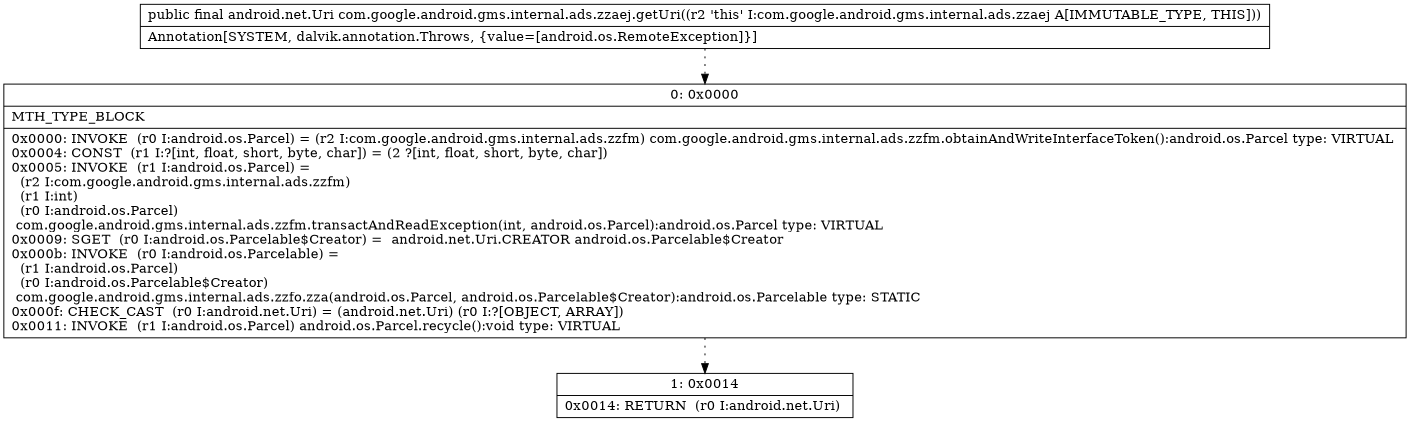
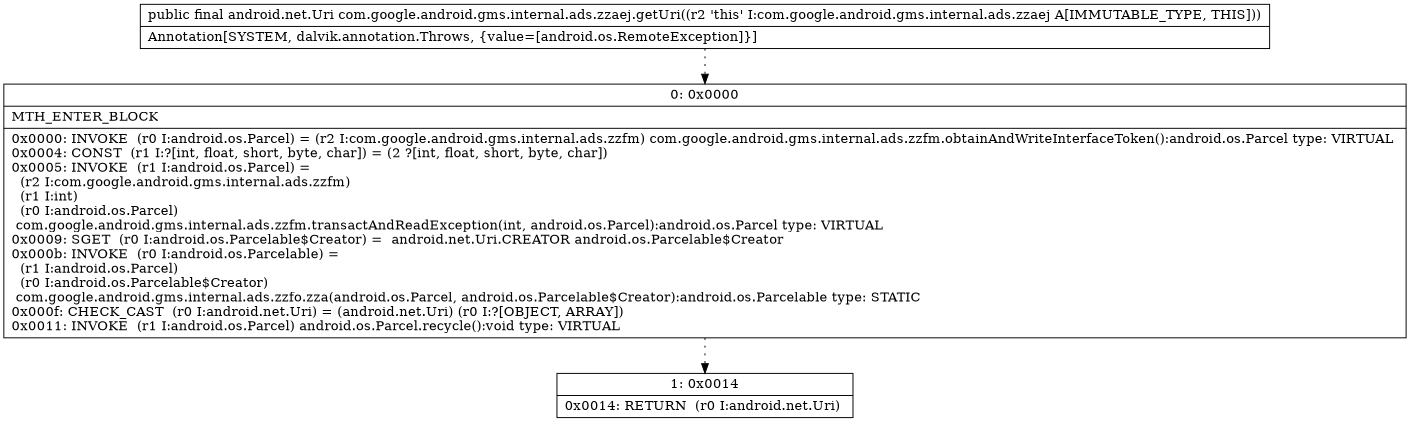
  digraph {
    node [shape=record]
    edge [style=dotted]
-   n1 [label="{0\:\ 0x0000|MTH_TYPE_BLOCK\l|0x0000: INVOKE  (r0 I:android.os.Parcel) = (r2 I:com.google.android.gms.internal.ads.zzfm) com.google.android.gms.internal.ads.zzfm.obtainAndWriteInterfaceToken():android.os.Parcel type: VIRTUAL \l0x0004: CONST  (r1 I:?[int, float, short, byte, char]) = (2 ?[int, float, short, byte, char]) \l0x0005: INVOKE  (r1 I:android.os.Parcel) = \l  (r2 I:com.google.android.gms.internal.ads.zzfm)\l  (r1 I:int)\l  (r0 I:android.os.Parcel)\l com.google.android.gms.internal.ads.zzfm.transactAndReadException(int, android.os.Parcel):android.os.Parcel type: VIRTUAL \l0x0009: SGET  (r0 I:android.os.Parcelable$Creator) =  android.net.Uri.CREATOR android.os.Parcelable$Creator \l0x000b: INVOKE  (r0 I:android.os.Parcelable) = \l  (r1 I:android.os.Parcel)\l  (r0 I:android.os.Parcelable$Creator)\l com.google.android.gms.internal.ads.zzfo.zza(android.os.Parcel, android.os.Parcelable$Creator):android.os.Parcelable type: STATIC \l0x000f: CHECK_CAST  (r0 I:android.net.Uri) = (android.net.Uri) (r0 I:?[OBJECT, ARRAY]) \l0x0011: INVOKE  (r1 I:android.os.Parcel) android.os.Parcel.recycle():void type: VIRTUAL \l}"]
+   n1 [label="{0\:\ 0x0000|MTH_ENTER_BLOCK\l|0x0000: INVOKE  (r0 I:android.os.Parcel) = (r2 I:com.google.android.gms.internal.ads.zzfm) com.google.android.gms.internal.ads.zzfm.obtainAndWriteInterfaceToken():android.os.Parcel type: VIRTUAL \l0x0004: CONST  (r1 I:?[int, float, short, byte, char]) = (2 ?[int, float, short, byte, char]) \l0x0005: INVOKE  (r1 I:android.os.Parcel) = \l  (r2 I:com.google.android.gms.internal.ads.zzfm)\l  (r1 I:int)\l  (r0 I:android.os.Parcel)\l com.google.android.gms.internal.ads.zzfm.transactAndReadException(int, android.os.Parcel):android.os.Parcel type: VIRTUAL \l0x0009: SGET  (r0 I:android.os.Parcelable$Creator) =  android.net.Uri.CREATOR android.os.Parcelable$Creator \l0x000b: INVOKE  (r0 I:android.os.Parcelable) = \l  (r1 I:android.os.Parcel)\l  (r0 I:android.os.Parcelable$Creator)\l com.google.android.gms.internal.ads.zzfo.zza(android.os.Parcel, android.os.Parcelable$Creator):android.os.Parcelable type: STATIC \l0x000f: CHECK_CAST  (r0 I:android.net.Uri) = (android.net.Uri) (r0 I:?[OBJECT, ARRAY]) \l0x0011: INVOKE  (r1 I:android.os.Parcel) android.os.Parcel.recycle():void type: VIRTUAL \l}"]
    n2 [label="{1\:\ 0x0014|0x0014: RETURN  (r0 I:android.net.Uri) \l}"]
    n3 [label="{public final android.net.Uri com.google.android.gms.internal.ads.zzaej.getUri((r2 'this' I:com.google.android.gms.internal.ads.zzaej A[IMMUTABLE_TYPE, THIS]))  | Annotation[SYSTEM, dalvik.annotation.Throws, \{value=[android.os.RemoteException]\}]\l}"]
    n1 -> n2
    n3 -> n1
  }
